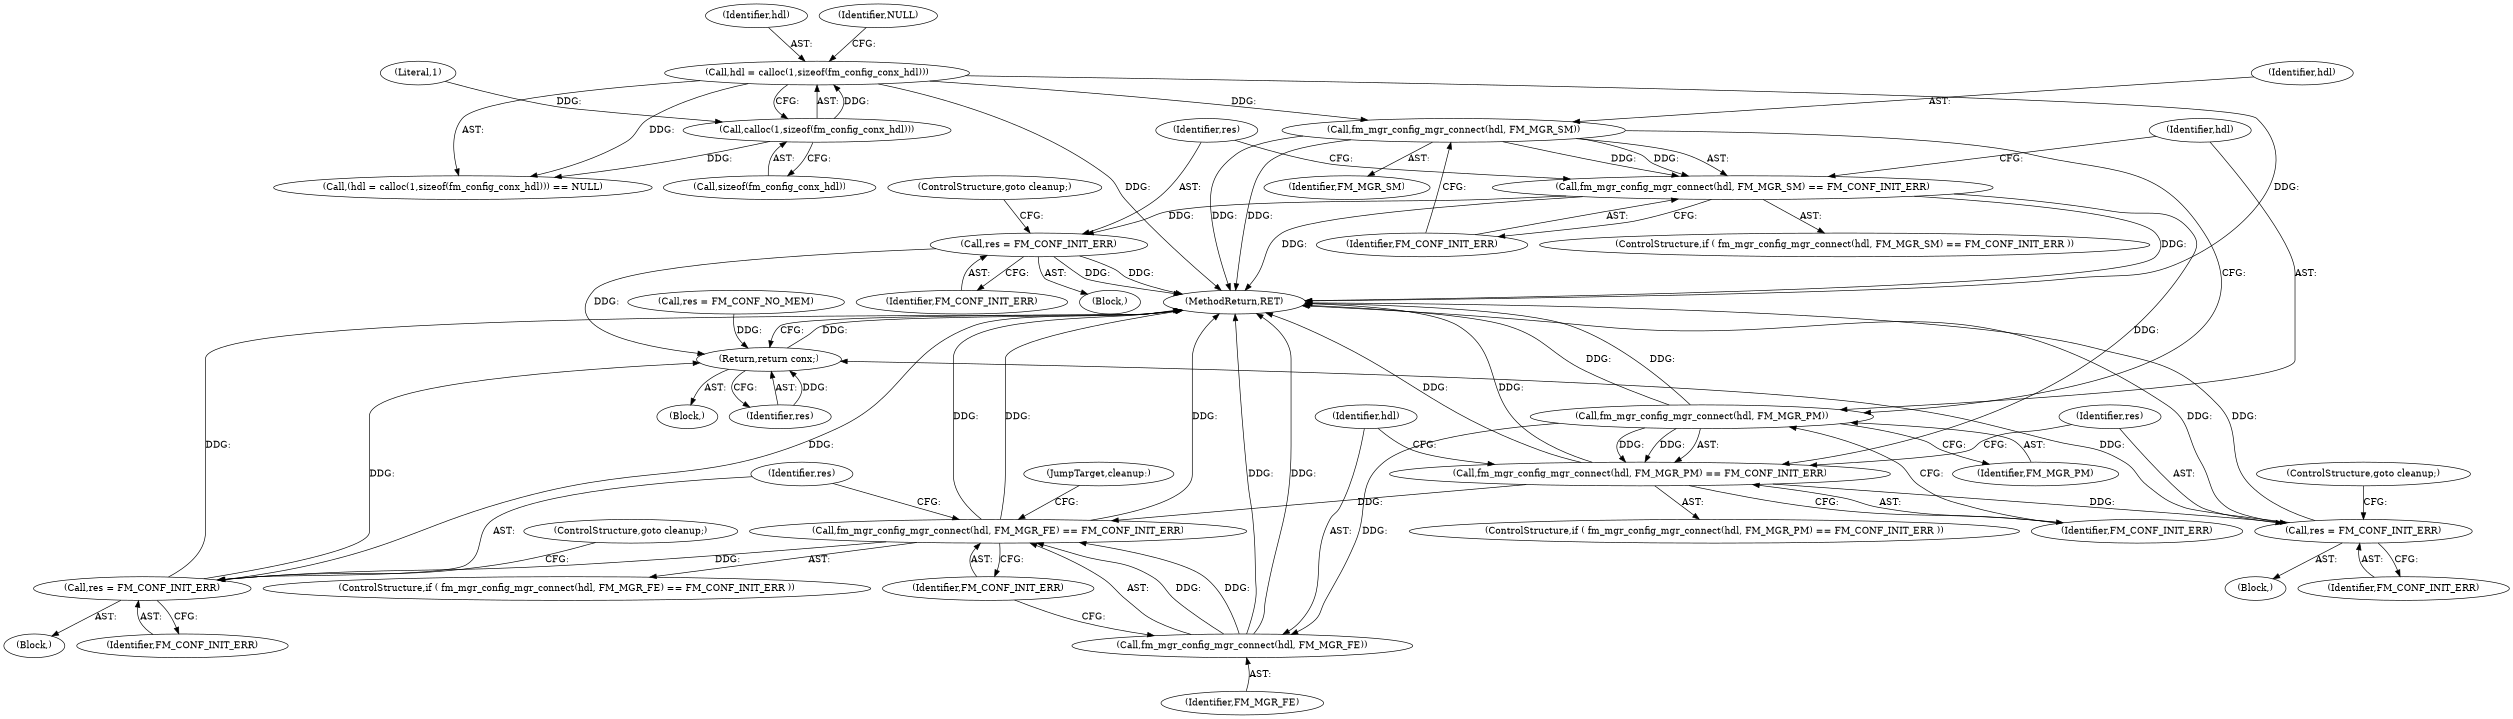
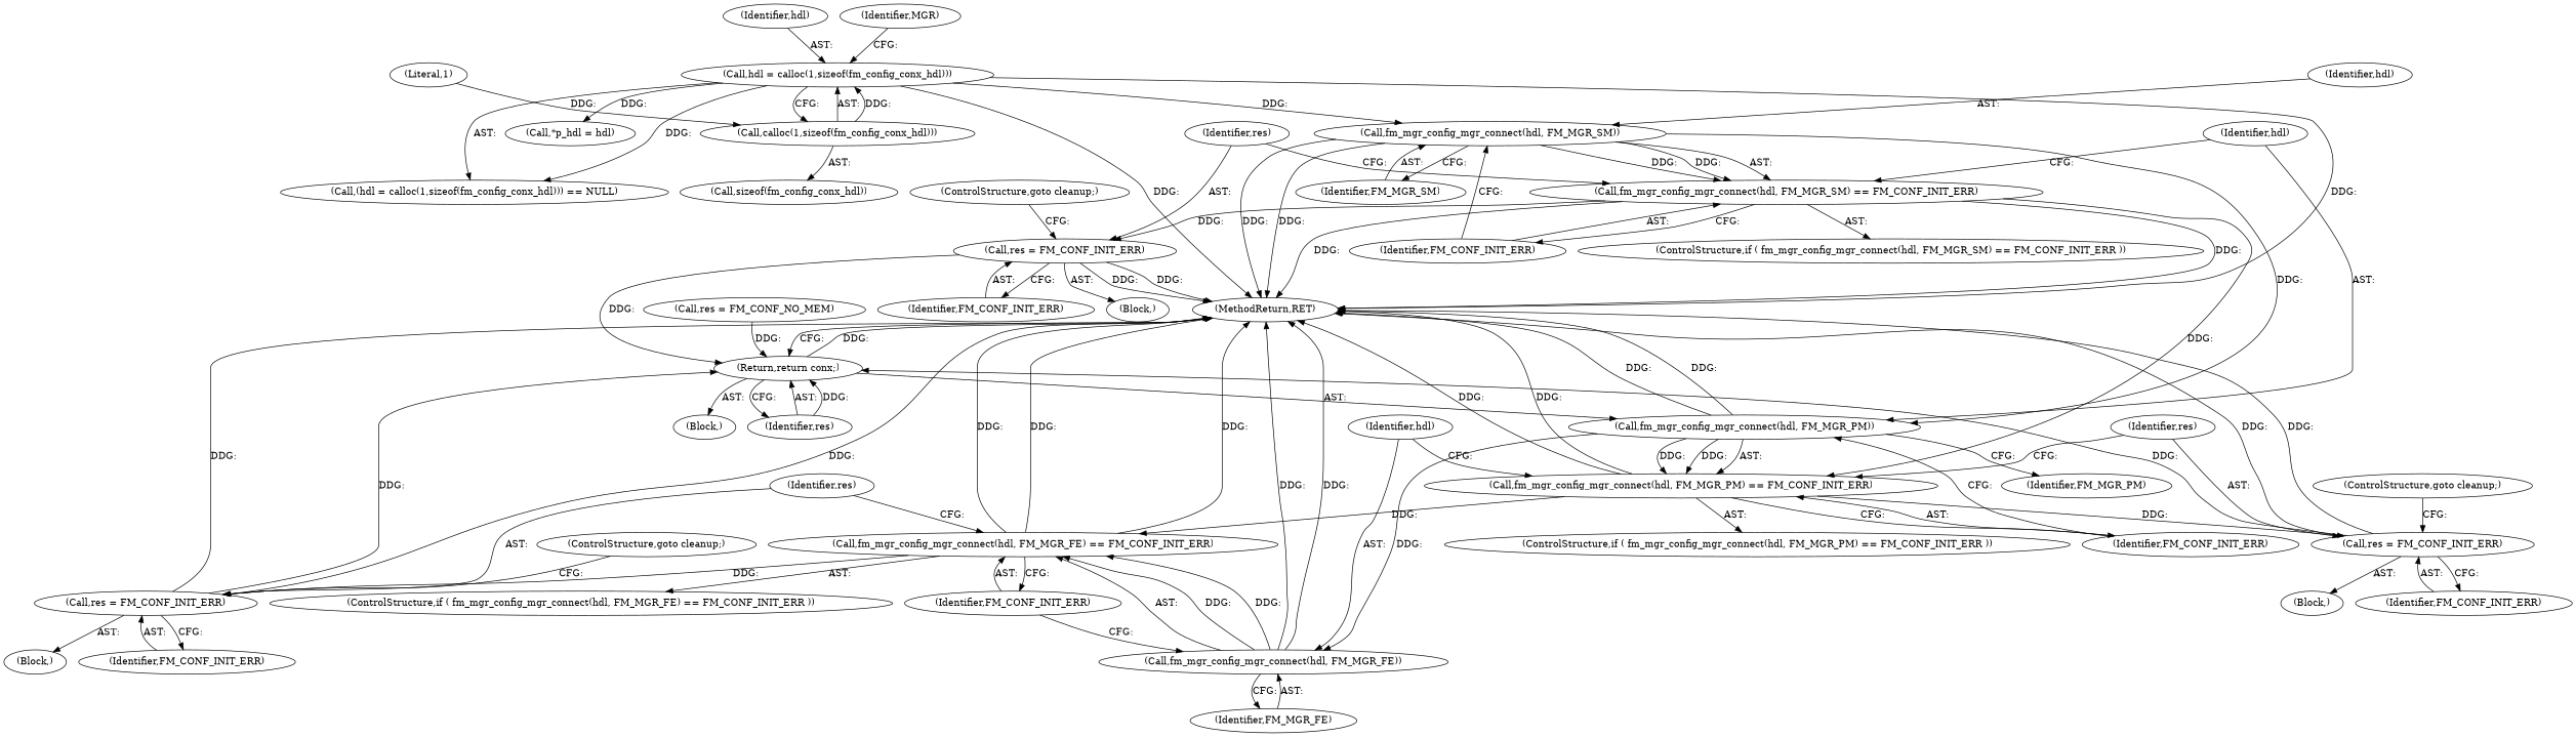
  digraph {
    n1 [label="(Call,fm_mgr_config_mgr_connect(hdl, FM_MGR_SM))"]
    n2 [label="(Call,fm_mgr_config_mgr_connect(hdl, FM_MGR_SM) == FM_CONF_INIT_ERR)"]
    n3 [label="(Call,fm_mgr_config_mgr_connect(hdl, FM_MGR_PM))"]
    n4 [label="(Identifier,FM_MGR_SM)"]
    n5 [label="(MethodReturn,RET)"]
    n6 [label="(Call,res = FM_CONF_INIT_ERR)"]
    n7 [label="(Call,fm_mgr_config_mgr_connect(hdl, FM_MGR_PM) == FM_CONF_INIT_ERR)"]
    n8 [label="(Identifier,FM_CONF_INIT_ERR)"]
    n9 [label="(ControlStructure,if ( fm_mgr_config_mgr_connect(hdl, FM_MGR_SM) == FM_CONF_INIT_ERR ))"]
    n10 [label="(Call,fm_mgr_config_mgr_connect(hdl, FM_MGR_FE))"]
    n11 [label="(Identifier,FM_MGR_PM)"]
    n12 [label="(Return,return conx;)"]
    n13 [label="(Call,hdl = calloc(1,sizeof(fm_config_conx_hdl)))"]
    n14 [label="(Call,calloc(1,sizeof(fm_config_conx_hdl)))"]
+   n15 [label="(Call,*p_hdl = hdl)"]
    n16 [label="(Call,(hdl = calloc(1,sizeof(fm_config_conx_hdl))) == NULL)"]
    n17 [label="(Call,sizeof(fm_config_conx_hdl))"]
    n18 [label="(Identifier,FM_CONF_INIT_ERR)"]
    n19 [label="(Block,)"]
    n20 [label="(Call,res = FM_CONF_INIT_ERR)"]
    n21 [label="(Call,fm_mgr_config_mgr_connect(hdl, FM_MGR_FE) == FM_CONF_INIT_ERR)"]
    n22 [label="(ControlStructure,if ( fm_mgr_config_mgr_connect(hdl, FM_MGR_PM) == FM_CONF_INIT_ERR ))"]
    n23 [label="(Identifier,FM_CONF_INIT_ERR)"]
    n24 [label="(Block,)"]
    n25 [label="(Identifier,res)"]
    n26 [label="(Block,)"]
    n27 [label="(Identifier,FM_CONF_INIT_ERR)"]
    n28 [label="(Call,res = FM_CONF_INIT_ERR)"]
    n29 [label="(ControlStructure,if ( fm_mgr_config_mgr_connect(hdl, FM_MGR_FE) == FM_CONF_INIT_ERR ))"]
    n30 [label="(Identifier,FM_CONF_INIT_ERR)"]
    n31 [label="(Identifier,FM_CONF_INIT_ERR)"]
    n32 [label="(Block,)"]
    n33 [label="(Identifier,FM_MGR_FE)"]
    n34 [label="(ControlStructure,goto cleanup;)"]
-   n35 [label="(JumpTarget,cleanup:)"]
    n36 [label="(Call,res = FM_CONF_NO_MEM)"]
    n37 [label="(Identifier,res)"]
    n38 [label="(Identifier,hdl)"]
    n39 [label="(Identifier,hdl)"]
    n40 [label="(Identifier,hdl)"]
-   n41 [label="(Identifier,NULL)"]
+   n41 [label="(Identifier,MGR)"]
    n42 [label="(ControlStructure,goto cleanup;)"]
    n43 [label="(ControlStructure,goto cleanup;)"]
    n44 [label="(Identifier,res)"]
    n45 [label="(Literal,1)"]
    n46 [label="(Identifier,res)"]
    n47 [label="(Identifier,hdl)"]
    n1 -> n2 [label="AST: "]
    n1 -> n2 [label="DDG: "]
    n1 -> n2 [label="DDG: "]
-   n1 -> n3 [label="CFG: "]
-   n1 -> n4 [label="AST: "]
+   n1 -> n3 [label="DDG: "]
+   n1 -> n4 [label="CFG: "]
    n1 -> n5 [label="DDG: "]
    n1 -> n5 [label="DDG: "]
    n2 -> n5 [label="DDG: "]
    n2 -> n5 [label="DDG: "]
    n2 -> n6 [label="DDG: "]
    n2 -> n7 [label="DDG: "]
    n2 -> n8 [label="CFG: "]
    n2 -> n9 [label="AST: "]
    n3 -> n5 [label="DDG: "]
    n3 -> n5 [label="DDG: "]
    n3 -> n7 [label="AST: "]
    n3 -> n7 [label="DDG: "]
    n3 -> n7 [label="DDG: "]
    n3 -> n10 [label="DDG: "]
    n3 -> n11 [label="CFG: "]
+   n4 -> n1 [label="AST: "]
    n5 -> n12 [label="CFG: "]
    n6 -> n5 [label="DDG: "]
    n6 -> n5 [label="DDG: "]
    n6 -> n12 [label="DDG: "]
    n6 -> n18 [label="CFG: "]
    n6 -> n19 [label="AST: "]
    n7 -> n5 [label="DDG: "]
    n7 -> n5 [label="DDG: "]
    n7 -> n20 [label="DDG: "]
    n7 -> n21 [label="DDG: "]
    n7 -> n22 [label="AST: "]
    n7 -> n23 [label="CFG: "]
    n8 -> n1 [label="CFG: "]
    n8 -> n2 [label="AST: "]
    n10 -> n5 [label="DDG: "]
    n10 -> n5 [label="DDG: "]
    n10 -> n21 [label="AST: "]
    n10 -> n21 [label="DDG: "]
    n10 -> n21 [label="DDG: "]
-   n11 -> n3 [label="AST: "]
+   n10 -> n33 [label="CFG: "]
+   n12 -> n3 [label="AST: "]
    n12 -> n5 [label="DDG: "]
    n12 -> n24 [label="AST: "]
    n12 -> n25 [label="CFG: "]
    n13 -> n1 [label="DDG: "]
    n13 -> n5 [label="DDG: "]
    n13 -> n5 [label="DDG: "]
    n13 -> n14 [label="CFG: "]
+   n13 -> n15 [label="DDG: "]
    n13 -> n16 [label="AST: "]
    n13 -> n16 [label="DDG: "]
    n14 -> n13 [label="AST: "]
    n14 -> n13 [label="DDG: "]
-   n14 -> n16 [label="DDG: "]
-   n14 -> n17 [label="CFG: "]
-   n17 -> n14 [label="AST: "]
+   n14 -> n17 [label="AST: "]
    n18 -> n6 [label="AST: "]
    n20 -> n5 [label="DDG: "]
    n20 -> n5 [label="DDG: "]
    n20 -> n12 [label="DDG: "]
    n20 -> n26 [label="AST: "]
    n20 -> n27 [label="CFG: "]
    n21 -> n5 [label="DDG: "]
    n21 -> n5 [label="DDG: "]
    n21 -> n5 [label="DDG: "]
    n21 -> n28 [label="DDG: "]
    n21 -> n29 [label="AST: "]
    n21 -> n30 [label="CFG: "]
    n23 -> n3 [label="CFG: "]
    n23 -> n7 [label="AST: "]
    n25 -> n12 [label="AST: "]
    n25 -> n12 [label="DDG: "]
    n27 -> n20 [label="AST: "]
    n28 -> n5 [label="DDG: "]
    n28 -> n5 [label="DDG: "]
    n28 -> n12 [label="DDG: "]
    n28 -> n31 [label="CFG: "]
    n28 -> n32 [label="AST: "]
    n30 -> n10 [label="CFG: "]
    n30 -> n21 [label="AST: "]
    n31 -> n28 [label="AST: "]
    n33 -> n10 [label="AST: "]
    n34 -> n6 [label="CFG: "]
-   n35 -> n21 [label="CFG: "]
    n36 -> n12 [label="DDG: "]
    n37 -> n7 [label="CFG: "]
    n37 -> n20 [label="AST: "]
    n38 -> n2 [label="CFG: "]
    n38 -> n3 [label="AST: "]
    n39 -> n13 [label="AST: "]
    n40 -> n7 [label="CFG: "]
    n40 -> n10 [label="AST: "]
    n41 -> n13 [label="CFG: "]
    n42 -> n28 [label="CFG: "]
    n43 -> n20 [label="CFG: "]
    n44 -> n21 [label="CFG: "]
    n44 -> n28 [label="AST: "]
    n45 -> n14 [label="DDG: "]
    n46 -> n2 [label="CFG: "]
    n46 -> n6 [label="AST: "]
    n47 -> n1 [label="AST: "]
  }
